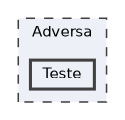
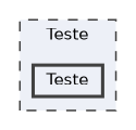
  digraph {
    compound=true
    rankdir=LR
    n1 [color=grey25 fillcolor="#edf0f7" fontname=Helvetica fontsize=10 height=0.2 label=Teste shape=box style="filled,bold" width=0.4]
    subgraph cluster_1 {
      bgcolor="#edf0f7"
      fontname=Helvetica
      fontsize=10
-     label=Adversa
+     label=Teste
      pencolor=grey25
      style="filled,dashed"
      n1
    }
  }
